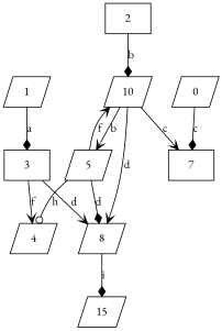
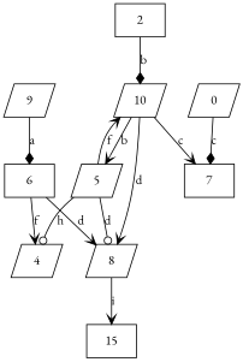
  strict digraph {
    fontname="EB Garamond"
    node [fontname="EB Garamond" shape=parallelogram]
    edge [arrowhead=vee fontname="EB Garamond"]
-   3 [shape=box]
-   1
+   3 [shape=box label=6]
+   1 [label=9]
    2 [shape=box]
    10
    8
    5
    7 [shape=box]
    4
-   15
+   15 [shape=box]
    0
    3 -> 8 [label=d]
    3 -> 4 [label=f]
    1 -> 3 [arrowhead=diamond label=a]
    2 -> 10 [arrowhead=diamond label=b]
    10 -> 8 [label=d]
    10 -> 5 [label=b]
    10 -> 7 [label=c]
-   8 -> 15 [arrowhead=diamond label=i]
+   8 -> 15 [label=i]
    5 -> 10 [label=f]
-   5 -> 8 [arrowhead=diamond label=d]
+   5 -> 8 [arrowhead=odot label=d]
    5 -> 4 [arrowhead=odot label=h]
    0 -> 7 [arrowhead=diamond label=c]
  }
